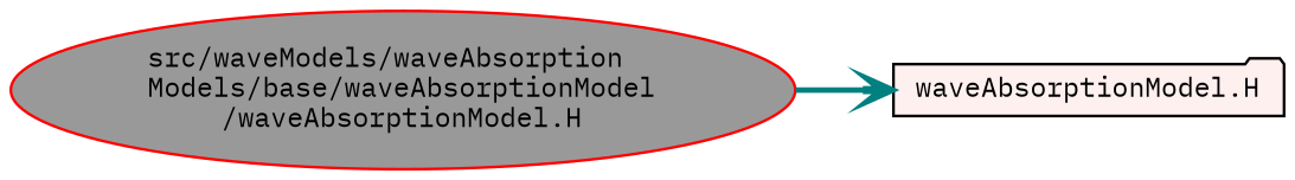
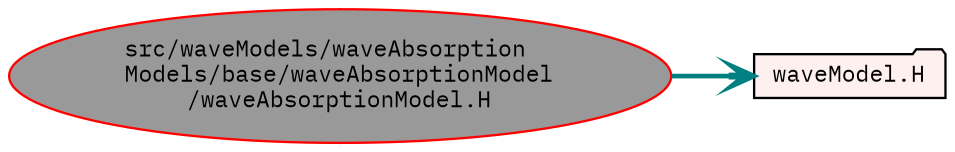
  digraph {
    rankdir=LR
    fontname="IBM Plex Mono"
    node [fontname="IBM Plex Mono" fontsize=10 style=filled]
    n1 [color=red fillcolor=grey60 fontcolor=black height=0.2 label="src/waveModels/waveAbsorption\lModels/base/waveAbsorptionModel\l/waveAbsorptionModel.H" shape=ellipse width=0.4]
-   n2 [color=black fillcolor="#FFF0F0" height=0.2 label="waveAbsorptionModel.H" shape=folder width=0.4]
+   n2 [color=black fillcolor="#FFF0F0" height=0.2 label="waveModel.H" shape=folder width=0.4]
    n1 -> n2 [color=teal fontname="IBM Plex Mono" fontsize=10 labelfontname=Helvetica labelfontsize=10 style=bold arrowhead=vee]
  }
